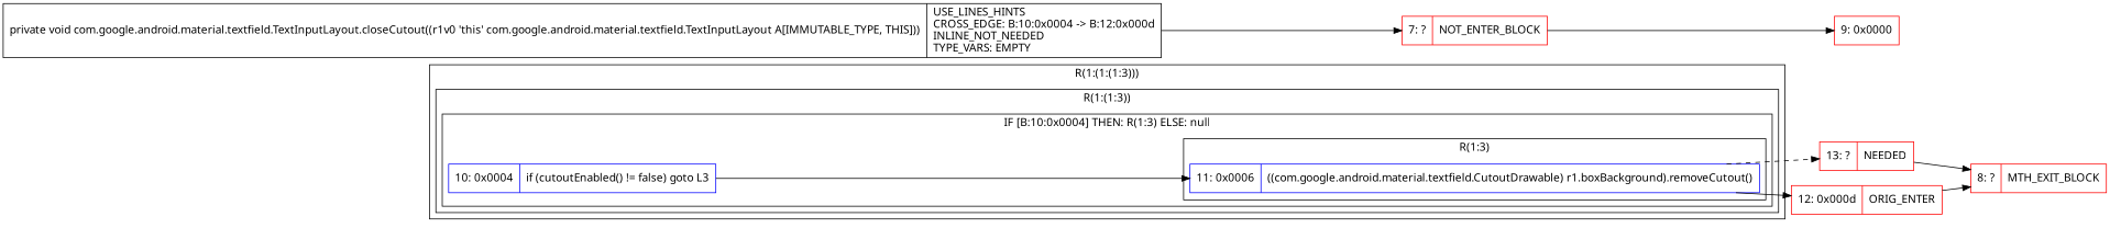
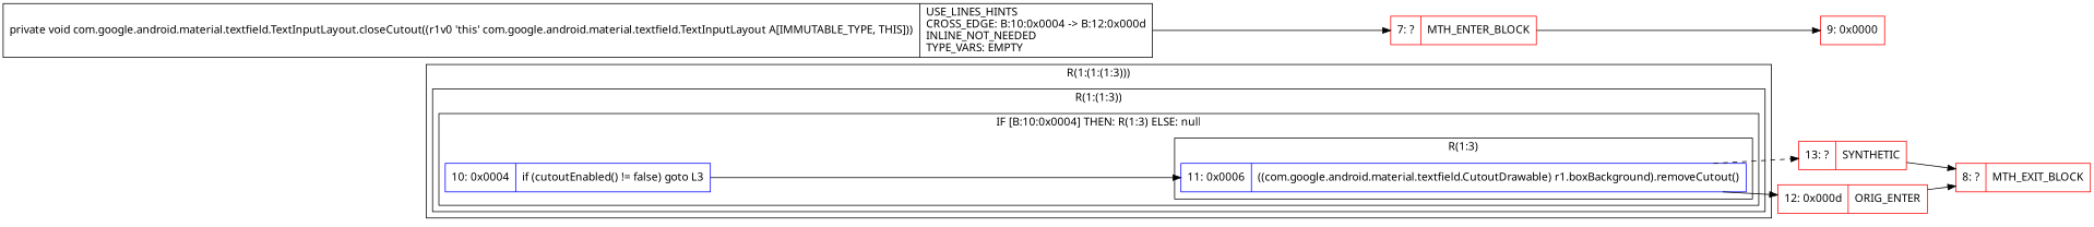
  digraph {
    fontname="Noto Sans"
    rankdir=LR
    node [color=red fontname="Noto Sans" shape=record]
    edge [fontname="Noto Sans"]
    n1 [color=blue label="{11\:\ 0x0006|((com.google.android.material.textfield.CutoutDrawable) r1.boxBackground).removeCutout()\l}"]
    n2 [color=blue label="{10\:\ 0x0004|if (cutoutEnabled() != false) goto L3\l}"]
-   n3 [label="{13\:\ ?|NEEDED\l}"]
+   n3 [label="{13\:\ ?|SYNTHETIC\l}"]
    n4 [label="{12\:\ 0x000d|ORIG_ENTER\l}"]
    n5 [label="{8\:\ ?|MTH_EXIT_BLOCK\l}"]
-   n6 [label="{7\:\ ?|NOT_ENTER_BLOCK\l}"]
+   n6 [label="{7\:\ ?|MTH_ENTER_BLOCK\l}"]
    n7 [label="{9\:\ 0x0000}"]
    n8 [label="{private void com.google.android.material.textfield.TextInputLayout.closeCutout((r1v0 'this' com.google.android.material.textfield.TextInputLayout A[IMMUTABLE_TYPE, THIS]))  | USE_LINES_HINTS\lCROSS_EDGE: B:10:0x0004 \-\> B:12:0x000d\lINLINE_NOT_NEEDED\lTYPE_VARS: EMPTY\l}" color=""]
    subgraph cluster_1 {
      label="R(1:(1:(1:3)))"
      subgraph cluster_2 {
        label="R(1:(1:3))"
        subgraph cluster_3 {
          label="IF [B:10:0x0004] THEN: R(1:3) ELSE: null"
          n2
          subgraph cluster_4 {
            label="R(1:3)"
            n1
          }
        }
      }
    }
    n1 -> n3 [style=dashed]
    n1 -> n4
    n2 -> n1
    n3 -> n5
    n4 -> n5
    n6 -> n7
    n8 -> n6
  }
